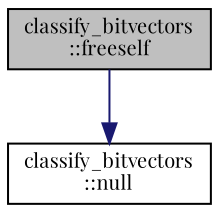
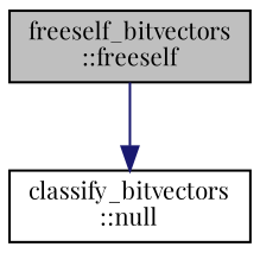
  digraph {
    rankdir=TB
    fontname="Playfair Display"
    node [color=black fontname="Playfair Display" fontsize=10 shape=record style=filled]
-   n1 [fillcolor=grey75 fontcolor=black height=0.2 label="classify_bitvectors\l::freeself" width=0.4]
+   n1 [fillcolor=grey75 fontcolor=black height=0.2 label="freeself_bitvectors\l::freeself" width=0.4]
    n2 [fillcolor=white height=0.2 label="classify_bitvectors\l::null" width=0.4]
    n1 -> n2 [color=midnightblue fontname="Playfair Display" fontsize=10 labelfontname=Helvetica labelfontsize=10 style=solid]
  }
